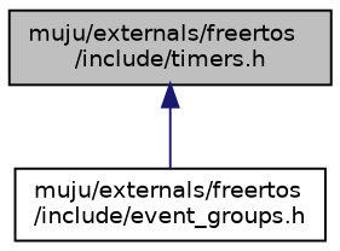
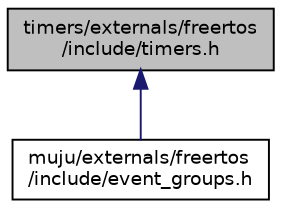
  digraph {
    node [color=black fontname=Helvetica fontsize=10 shape=record style=filled]
-   n1 [fillcolor=grey75 fontcolor=black height=0.2 label="muju/externals/freertos\l/include/timers.h" width=0.4]
+   n1 [fillcolor=grey75 fontcolor=black height=0.2 label="timers/externals/freertos\l/include/timers.h" width=0.4]
    n2 [fillcolor=white height=0.2 label="muju/externals/freertos\l/include/event_groups.h" width=0.4]
    n1 -> n2 [color=midnightblue dir=back fontname=Helvetica fontsize=10 labelfontname=Helvetica labelfontsize=10 style=solid]
  }
